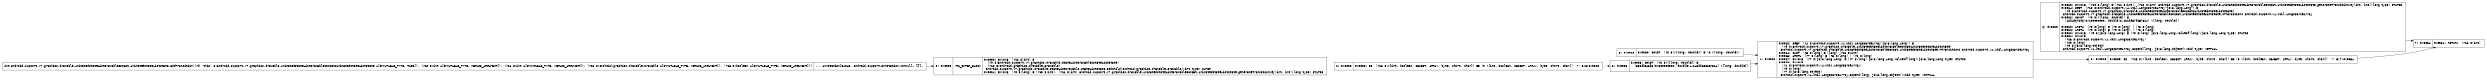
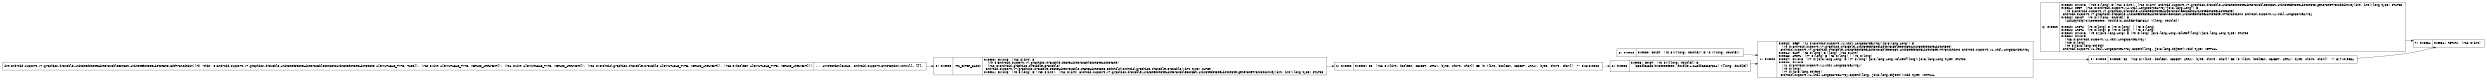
  digraph {
    fontname="DejaVu Sans Mono"
    rankdir=LR
    node [fontname="DejaVu Sans Mono" shape=record]
    edge [fontname="DejaVu Sans Mono"]
    n1 [label="{0\:\ 0x0000|MTH_ENTER_BLOCK\l|0x0000: INVOKE  (r12 I:int) = \l  (r9 I:android.support.v7.graphics.drawable.StateListDrawable$StateListState)\l  (r12 I:android.graphics.drawable.Drawable)\l android.support.v7.graphics.drawable.StateListDrawable.StateListState.addChild(android.graphics.drawable.Drawable):int type: SUPER \l0x0004: INVOKE  (r0 I:long) = (r10 I:int), (r11 I:int) android.support.v7.graphics.drawable.AnimatedStateListDrawableCompat.AnimatedStateListState.generateTransitionKey(int, int):long type: STATIC \l}"]
    n2 [label="{1\:\ 0x0008|0x0008: IF  (r13 I:?[int, boolean, OBJECT, ARRAY, byte, short, char]) == (0 ?[int, boolean, OBJECT, ARRAY, byte, short, char])  \-\> B:3:0x0010 \l}"]
    n3 [label="{2\:\ 0x000a|0x000a: CONST  (r2 I:?[long, double]) = \l  (8589934592(0x200000000, double:4.243991582E\-314) ?[long, double])\l \l}"]
    n4 [label="{4\:\ 0x0012|0x0012: IGET  (r4 I:android.support.v4.util.LongSparseArray\<java.lang.Long\>) = \l  (r9 I:android.support.v7.graphics.drawable.AnimatedStateListDrawableCompat$AnimatedStateListState)\l android.support.v7.graphics.drawable.AnimatedStateListDrawableCompat.AnimatedStateListState.mTransitions android.support.v4.util.LongSparseArray \l0x0014: CAST  (r5 I:long) = (long) (r12 I:int) \l0x0015: ARITH  (r7 I:long) = (r5 I:long) \| (r2 I:long) \l0x0017: INVOKE  (r7 I:java.lang.Long) = (r7 I:long) java.lang.Long.valueOf(long):java.lang.Long type: STATIC \l0x001b: INVOKE  \l  (r4 I:android.support.v4.util.LongSparseArray)\l  (r0 I:long)\l  (r7 I:java.lang.Object)\l android.support.v4.util.LongSparseArray.append(long, java.lang.Object):void type: VIRTUAL \l}"]
    n5 [label="{3\:\ 0x0010|0x0010: CONST  (r2 I:?[long, double]) = (0 ?[long, double]) \l}"]
    n6 [label="{5\:\ 0x001e|0x001e: IF  (r13 I:?[int, boolean, OBJECT, ARRAY, byte, short, char]) == (0 ?[int, boolean, OBJECT, ARRAY, byte, short, char])  \-\> B:7:0x0034 \l}"]
    n7 [label="{7\:\ 0x0034|0x0034: RETURN  (r12 I:int) \l}"]
    n8 [label="{6\:\ 0x0020|0x0020: INVOKE  (r10 I:long) = (r11 I:int), (r10 I:int) android.support.v7.graphics.drawable.AnimatedStateListDrawableCompat.AnimatedStateListState.generateTransitionKey(int, int):long type: STATIC \l0x0024: IGET  (r13 I:android.support.v4.util.LongSparseArray\<java.lang.Long\>) = \l  (r9 I:android.support.v7.graphics.drawable.AnimatedStateListDrawableCompat$AnimatedStateListState)\l android.support.v7.graphics.drawable.AnimatedStateListDrawableCompat.AnimatedStateListState.mTransitions android.support.v4.util.LongSparseArray \l0x0026: CONST  (r0 I:?[long, double]) = \l  (4294967296(0x100000000, double:2.121995791E\-314) ?[long, double])\l \l0x002b: ARITH  (r0 I:long) = (r0 I:long) \| (r5 I:long) \l0x002c: ARITH  (r0 I:long) = (r0 I:long) \| (r2 I:long) \l0x002d: INVOKE  (r0 I:java.lang.Long) = (r0 I:long) java.lang.Long.valueOf(long):java.lang.Long type: STATIC \l0x0031: INVOKE  \l  (r13 I:android.support.v4.util.LongSparseArray)\l  (r10 I:long)\l  (r0 I:java.lang.Object)\l android.support.v4.util.LongSparseArray.append(long, java.lang.Object):void type: VIRTUAL \l}"]
    n9 [label="{int android.support.v7.graphics.drawable.AnimatedStateListDrawableCompat.AnimatedStateListState.addTransition((r9 'this' I:android.support.v7.graphics.drawable.AnimatedStateListDrawableCompat$AnimatedStateListState A[IMMUTABLE_TYPE, THIS]), (r10 I:int A[IMMUTABLE_TYPE, METHOD_ARGUMENT]), (r11 I:int A[IMMUTABLE_TYPE, METHOD_ARGUMENT]), (r12 I:android.graphics.drawable.Drawable A[IMMUTABLE_TYPE, METHOD_ARGUMENT]), (r13 I:boolean A[IMMUTABLE_TYPE, METHOD_ARGUMENT]))  | , , Annotation[BUILD, android.support.annotation.NonNull, \{\}], \l}"]
+   n1 -> n2
    n2 -> n3 [style=dashed]
    n3 -> n4
    n4 -> n6
    n5 -> n4
    n6 -> n7
    n8 -> n7
    n9 -> n1
  }
